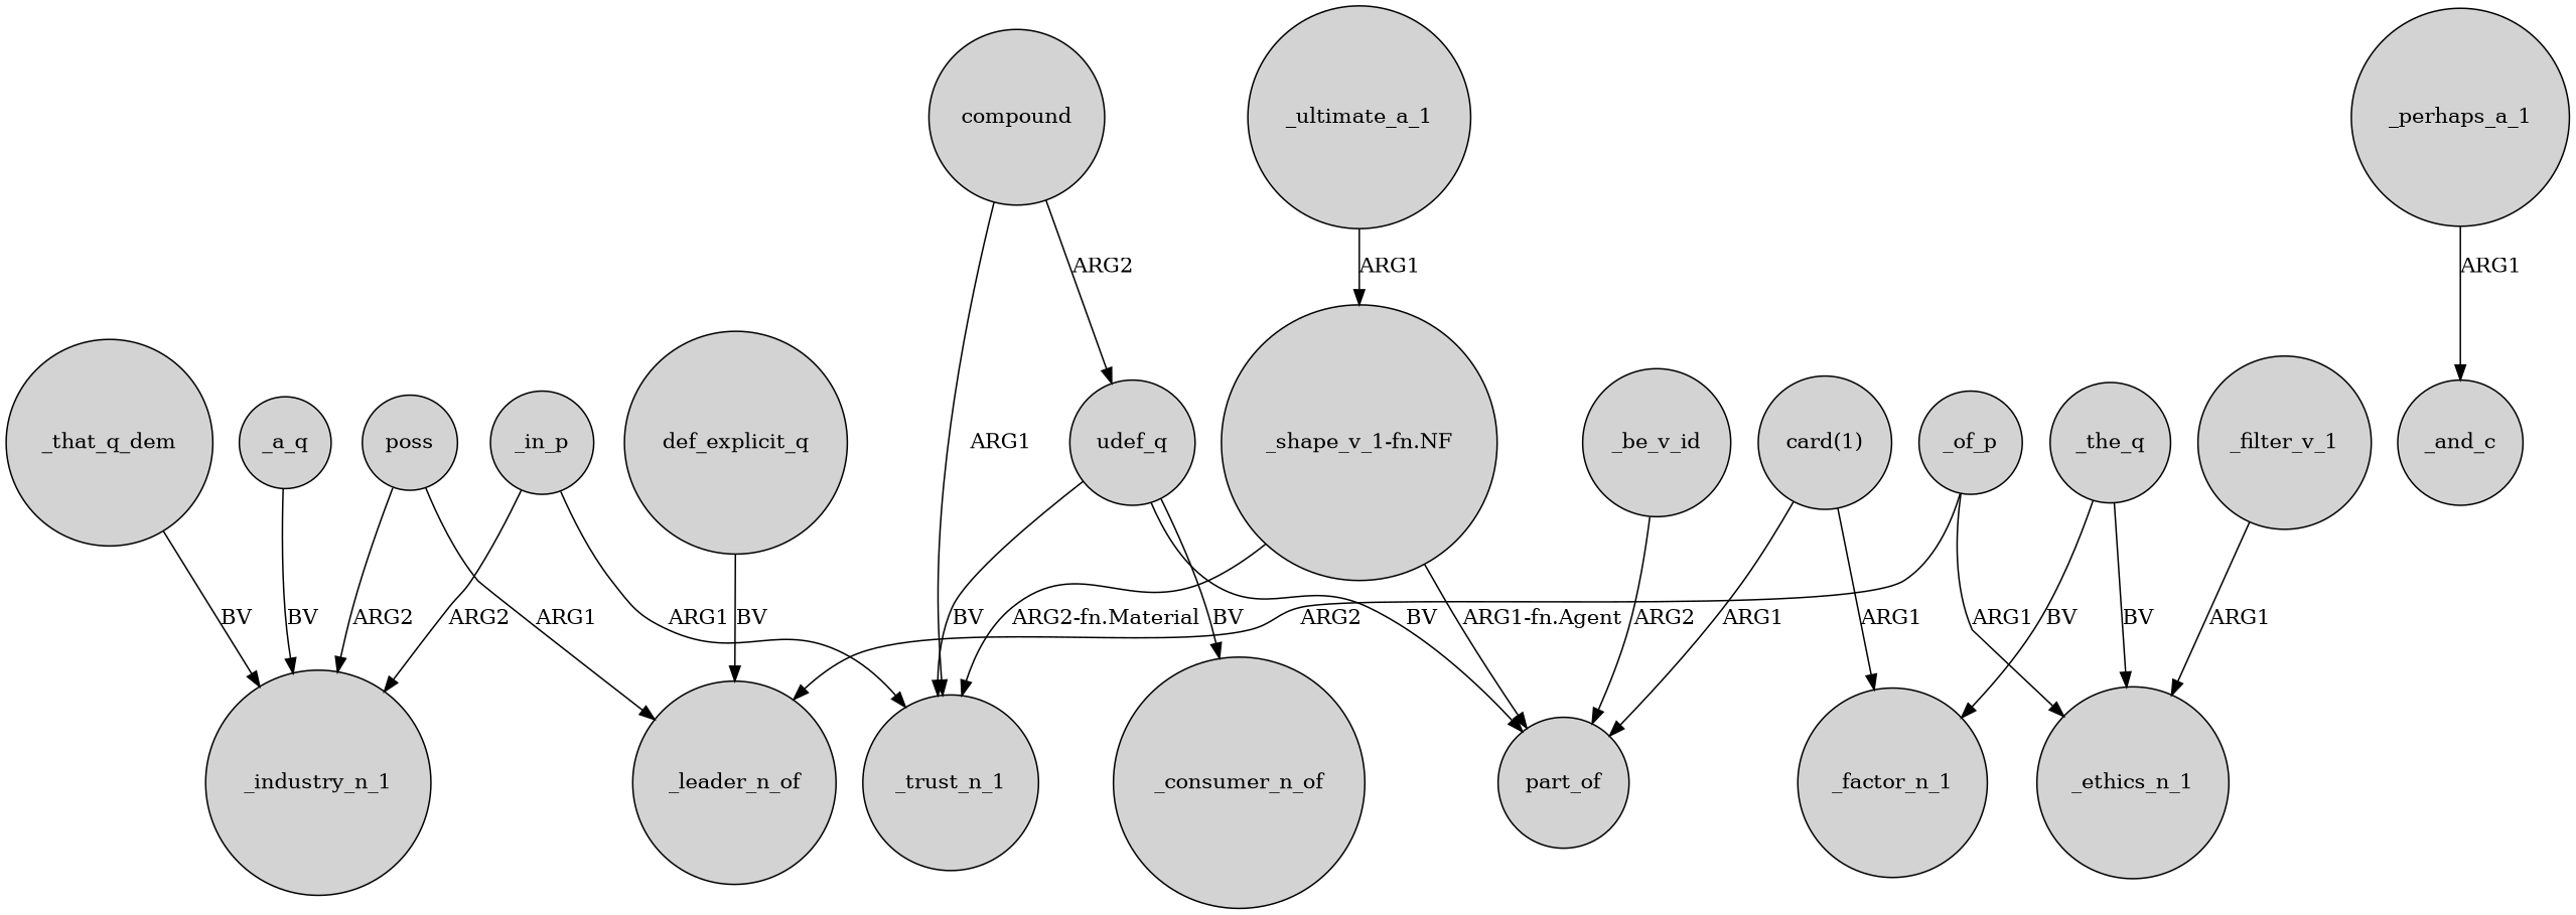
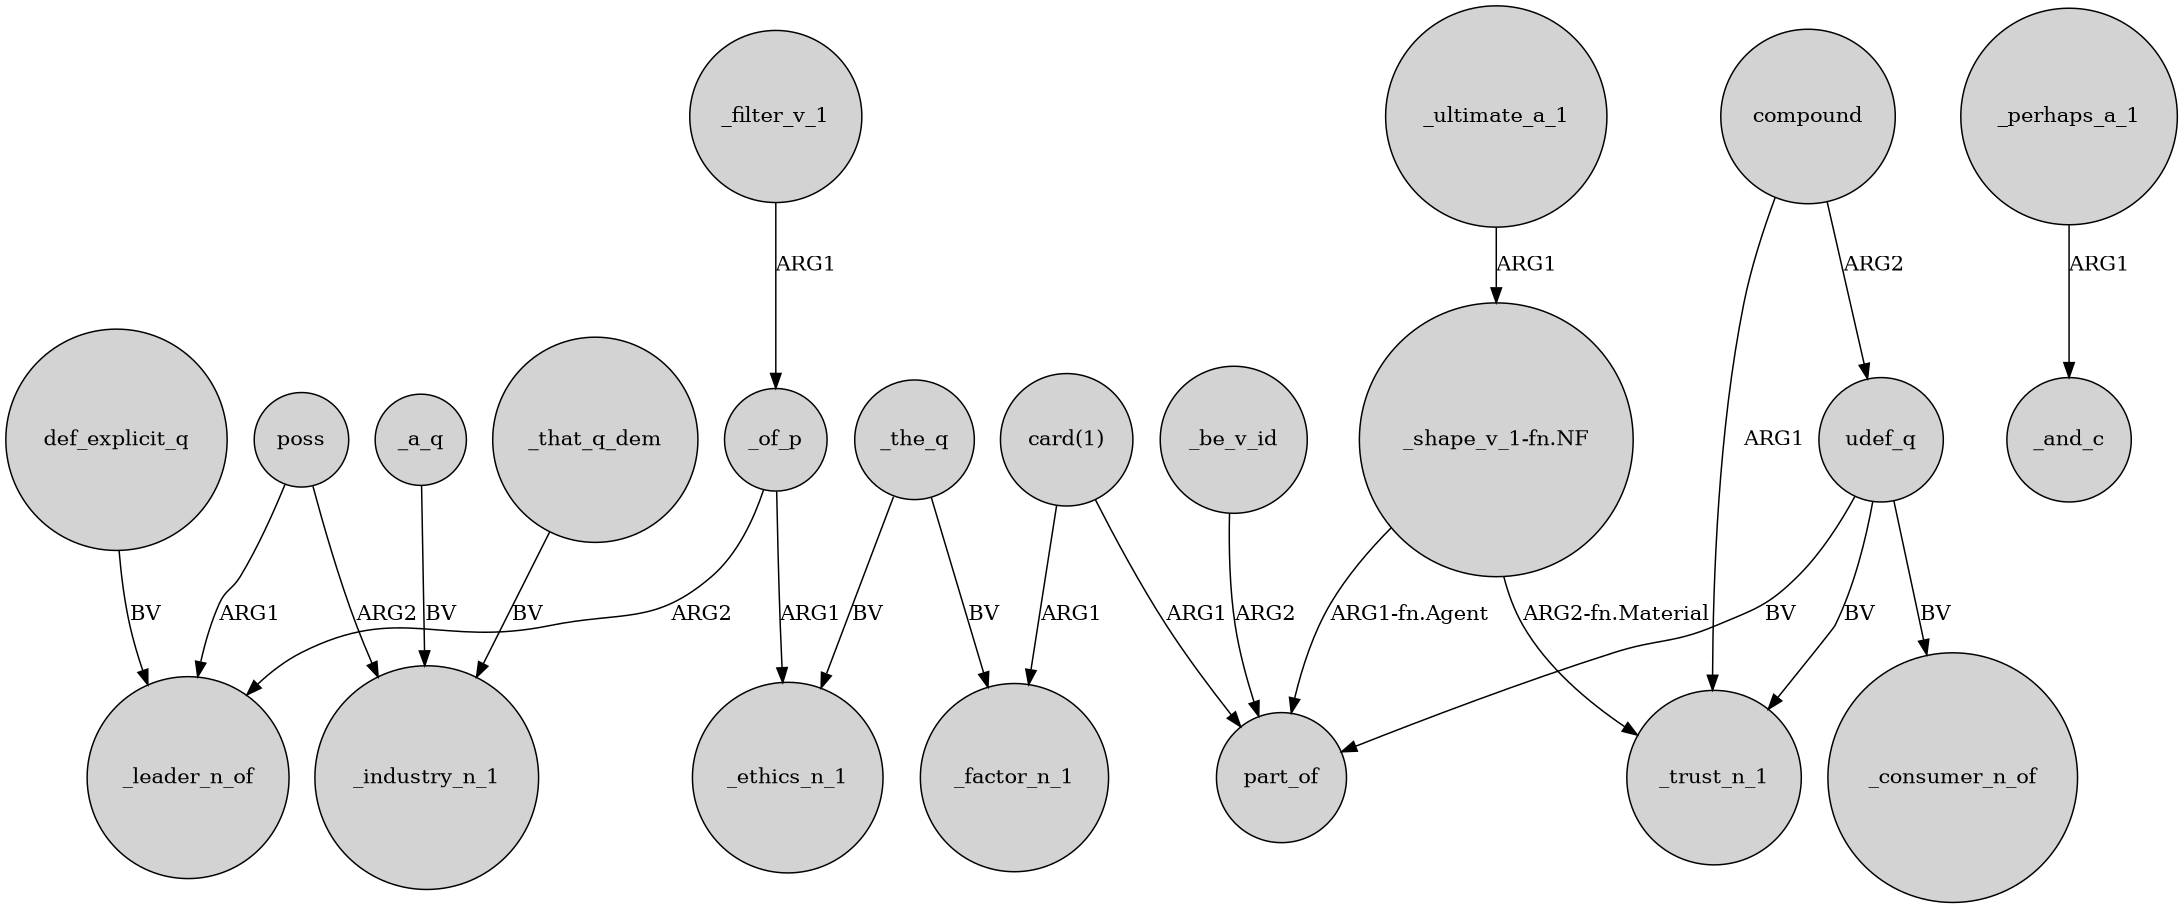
  digraph {
    node [shape=circle style=filled]
    def_explicit_q
    _leader_n_of
    _perhaps_a_1
    _and_c
    udef_q
    part_of
    _trust_n_1
    _consumer_n_of
    _ultimate_a_1
    "_shape_v_1-fn.NF"
    _the_q
    _factor_n_1
    _ethics_n_1
    poss
    _industry_n_1
-   _in_p
    _be_v_id
    _filter_v_1
    _of_p
    _a_q
    compound
    "card(1)"
    _that_q_dem
    def_explicit_q -> _leader_n_of [label=BV]
    _perhaps_a_1 -> _and_c [label=ARG1]
    udef_q -> part_of [label=BV]
    udef_q -> _trust_n_1 [label=BV]
    udef_q -> _consumer_n_of [label=BV]
    _ultimate_a_1 -> "_shape_v_1-fn.NF" [label=ARG1]
    "_shape_v_1-fn.NF" -> part_of [label="ARG1-fn.Agent"]
    "_shape_v_1-fn.NF" -> _trust_n_1 [label="ARG2-fn.Material"]
    _the_q -> _factor_n_1 [label=BV]
    _the_q -> _ethics_n_1 [label=BV]
    poss -> _leader_n_of [label=ARG1]
    poss -> _industry_n_1 [label=ARG2]
-   _in_p -> _trust_n_1 [label=ARG1]
-   _in_p -> _industry_n_1 [label=ARG2]
    _be_v_id -> part_of [label=ARG2]
-   _filter_v_1 -> _ethics_n_1 [label=ARG1]
+   _filter_v_1 -> _of_p [label=ARG1]
    _of_p -> _leader_n_of [label=ARG2]
    _of_p -> _ethics_n_1 [label=ARG1]
    _a_q -> _industry_n_1 [label=BV]
    compound -> udef_q [label=ARG2]
    compound -> _trust_n_1 [label=ARG1]
    "card(1)" -> part_of [label=ARG1]
    "card(1)" -> _factor_n_1 [label=ARG1]
    _that_q_dem -> _industry_n_1 [label=BV]
  }
